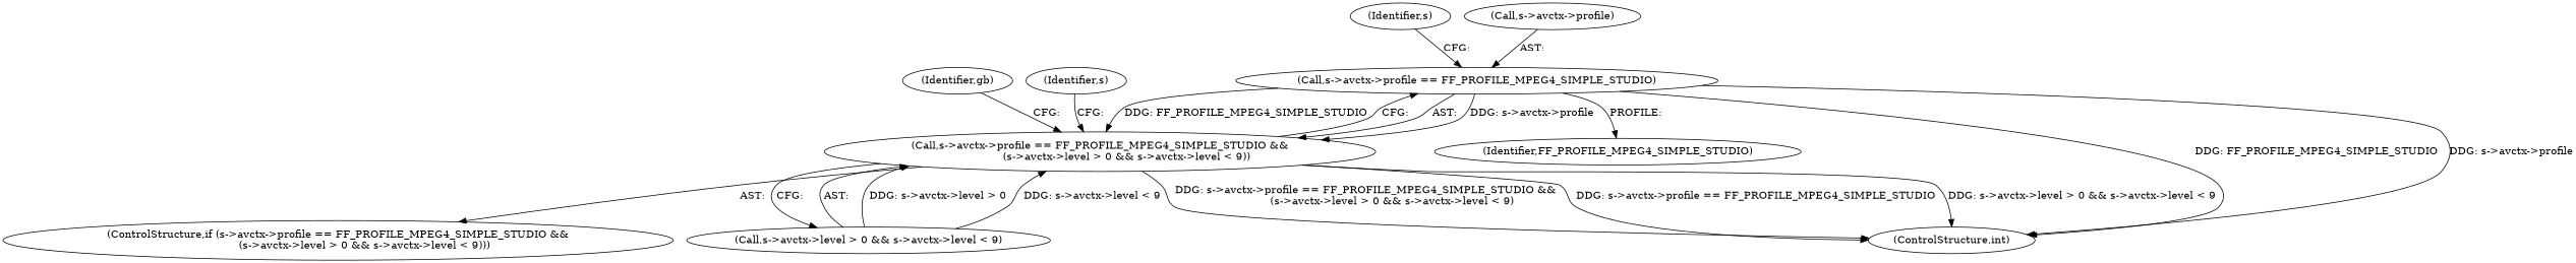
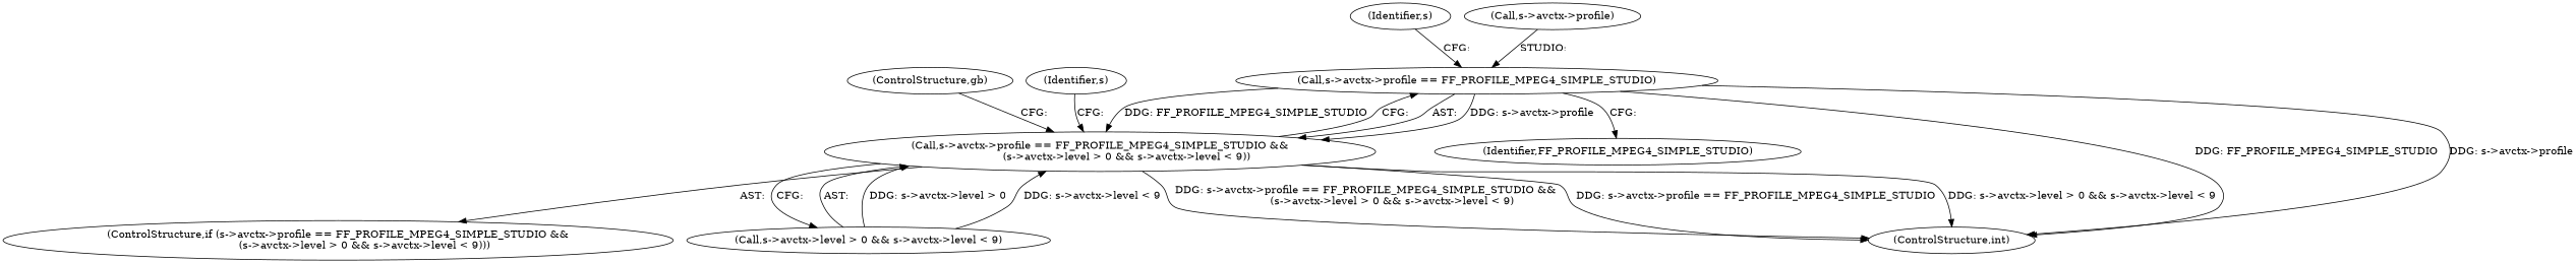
  digraph {
    n1 [label="(Call,s->avctx->profile == FF_PROFILE_MPEG4_SIMPLE_STUDIO)"]
    n2 [label="(Call,s->avctx->profile == FF_PROFILE_MPEG4_SIMPLE_STUDIO &&\n                (s->avctx->level > 0 && s->avctx->level < 9))"]
    n3 [label="(Identifier,FF_PROFILE_MPEG4_SIMPLE_STUDIO)"]
    n4 [label="(ControlStructure,int)"]
    n5 [label="(ControlStructure,if (s->avctx->profile == FF_PROFILE_MPEG4_SIMPLE_STUDIO &&\n                (s->avctx->level > 0 && s->avctx->level < 9)))"]
    n6 [label="(Call,s->avctx->level > 0 && s->avctx->level < 9)"]
-   n7 [label="(Identifier,gb)"]
+   n7 [label="(ControlStructure,gb)"]
    n8 [label="(Identifier,s)"]
    n9 [label="(Identifier,s)"]
    n10 [label="(Call,s->avctx->profile)"]
    n1 -> n2 [label="AST: "]
    n1 -> n2 [label="DDG: s->avctx->profile"]
    n1 -> n2 [label="DDG: FF_PROFILE_MPEG4_SIMPLE_STUDIO"]
-   n1 -> n3 [label="PROFILE: "]
+   n1 -> n3 [label="CFG: "]
    n1 -> n4 [label="DDG: FF_PROFILE_MPEG4_SIMPLE_STUDIO"]
    n1 -> n4 [label="DDG: s->avctx->profile"]
    n2 -> n1 [label="CFG: "]
    n2 -> n4 [label="DDG: s->avctx->profile == FF_PROFILE_MPEG4_SIMPLE_STUDIO"]
    n2 -> n4 [label="DDG: s->avctx->level > 0 && s->avctx->level < 9"]
    n2 -> n4 [label="DDG: s->avctx->profile == FF_PROFILE_MPEG4_SIMPLE_STUDIO &&\n                (s->avctx->level > 0 && s->avctx->level < 9)"]
    n2 -> n5 [label="AST: "]
    n2 -> n6 [label="CFG: "]
    n6 -> n2 [label="AST: "]
    n6 -> n2 [label="DDG: s->avctx->level > 0"]
    n6 -> n2 [label="DDG: s->avctx->level < 9"]
    n7 -> n2 [label="CFG: "]
    n8 -> n1 [label="CFG: "]
    n9 -> n2 [label="CFG: "]
-   n10 -> n1 [label="AST: "]
+   n10 -> n1 [label="STUDIO: "]
  }
